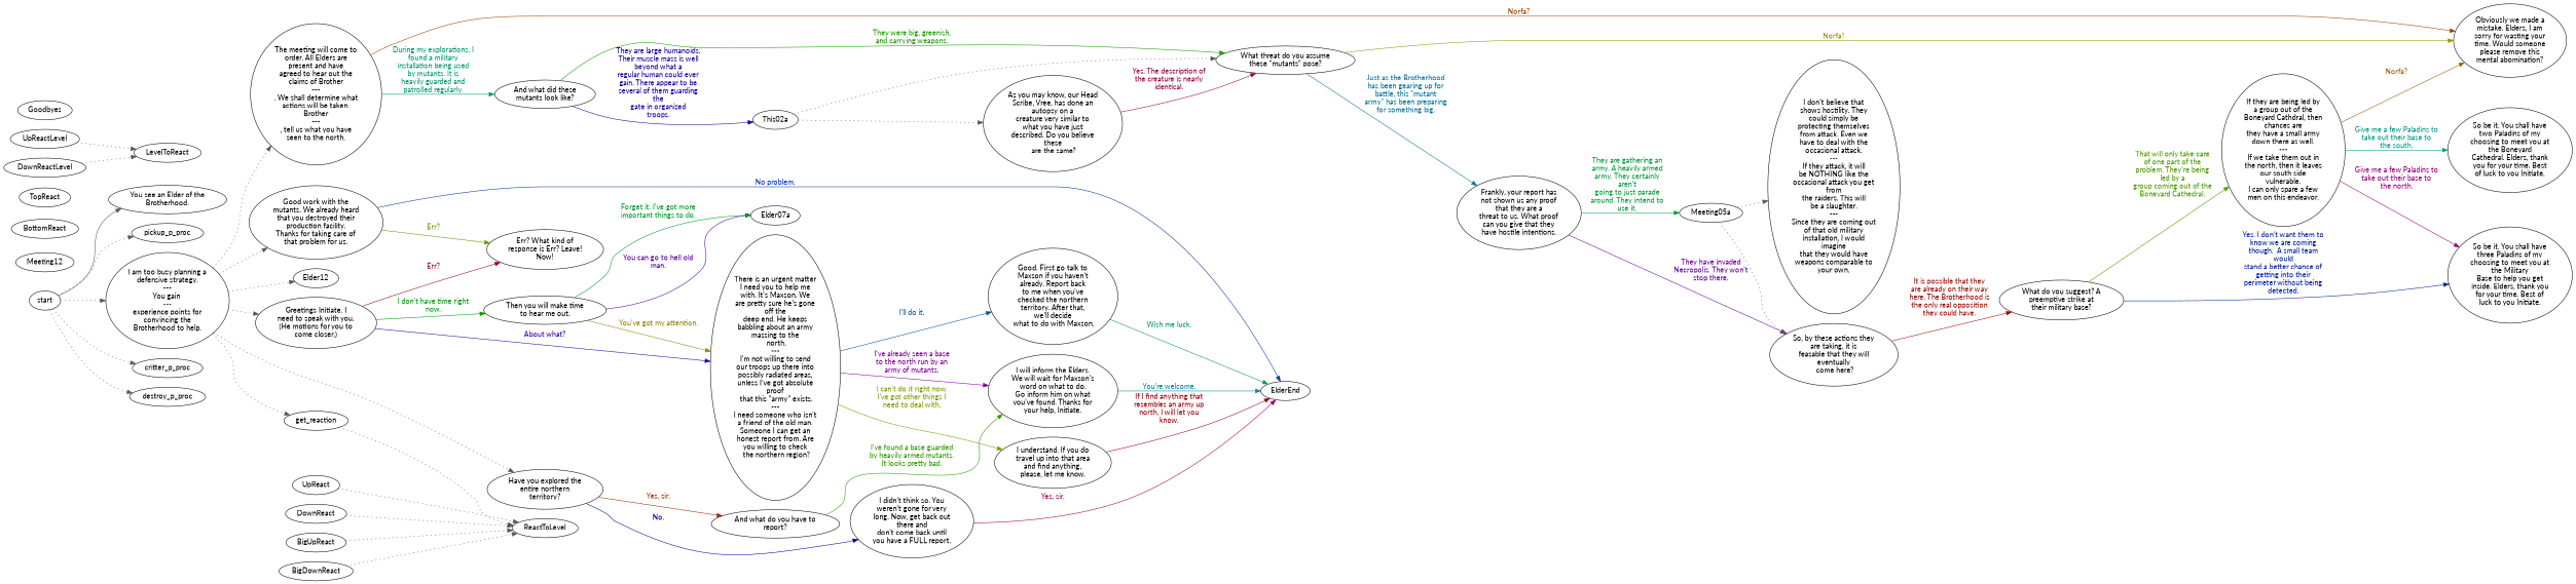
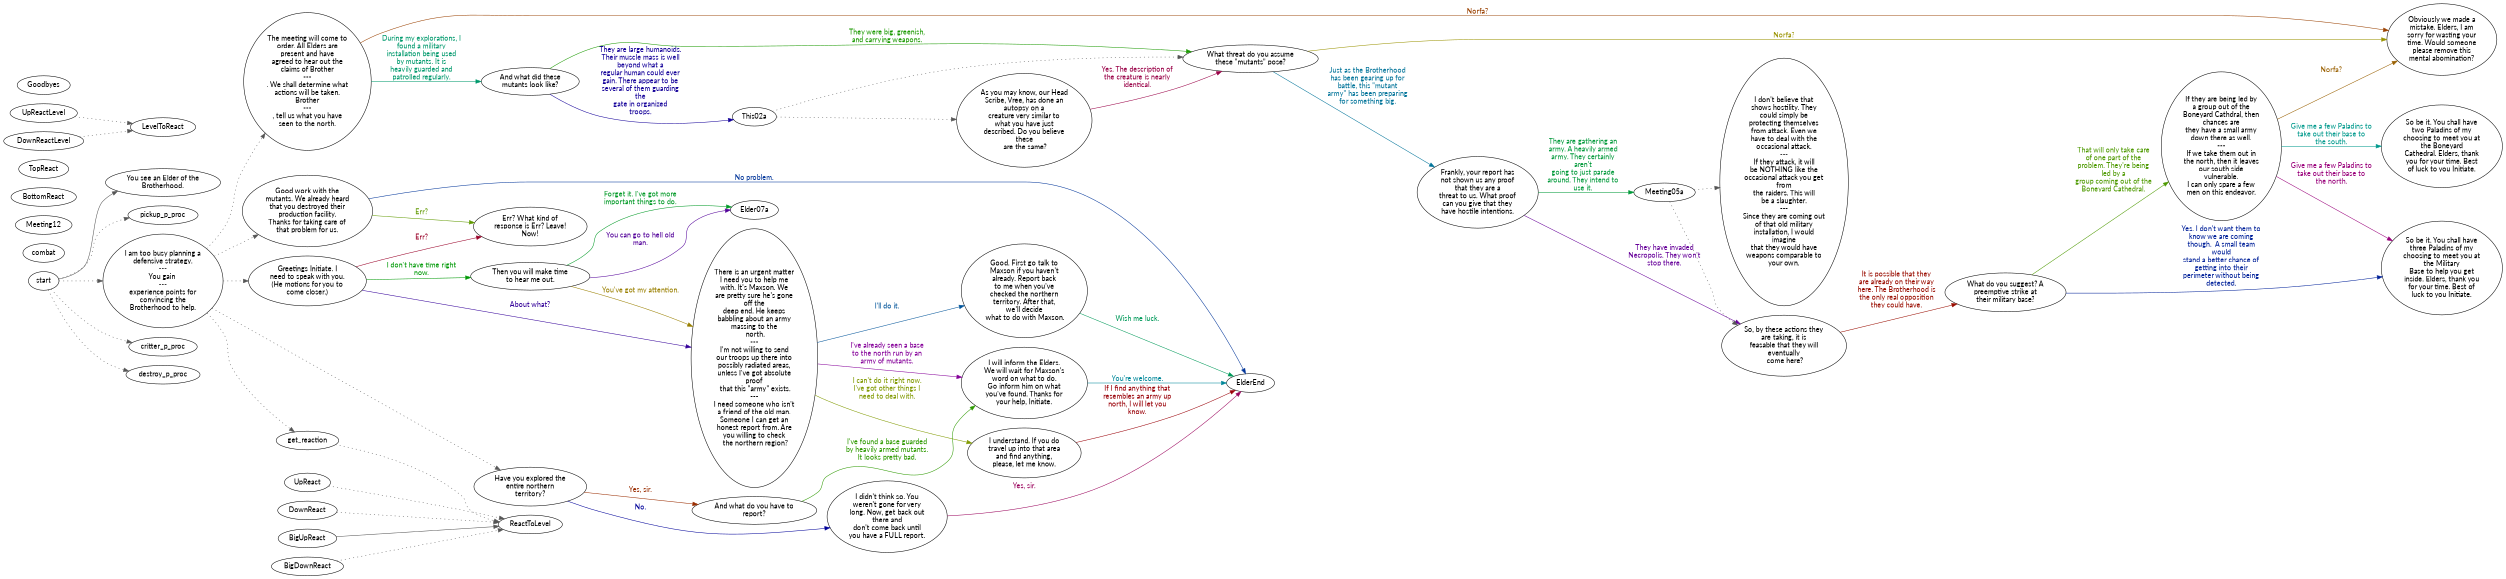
  digraph {
    fontname=Lato
    rankdir=LR
    node [color="#000000" fillcolor="#FFFFFF" fontname=Lato style=filled]
    edge [color="#555555" fontname=Lato]
    n1 [label="You see an Elder of the\nBrotherhood."]
    start
    pickup_p_proc
    n4 [label="I am too busy planning a\ndefensive strategy.\n---\nYou gain \n---\nexperience points for\nconvincing the\nBrotherhood to help."]
    critter_p_proc
    destroy_p_proc
    get_reaction
    n8 [label="Good work with the\nmutants. We already heard\nthat you destroyed their\nproduction facility.\nThanks for taking care of\nthat problem for us."]
-   Elder12
    n10 [label="The meeting will come to\norder. All Elders are\npresent and have\nagreed to hear out the\nclaims of Brother\n---\n. We shall determine what\nactions will be taken.\nBrother\n---\n, tell us what you have\nseen to the north."]
    n11 [label="Greetings Initiate. I\nneed to speak with you.\n(He motions for you to\ncome closer.)"]
    n12 [label="Have you explored the\nentire northern\nterritory?"]
    ReactToLevel
    n14 [label="Err? What kind of\nresponse is Err? Leave!\nNow!"]
    ElderEnd
    n16 [label="And what did these\nmutants look like?"]
    n17 [label="Obviously we made a\nmistake. Elders, I am\nsorry for wasting your\ntime. Would someone\nplease remove this\nmental abomination?"]
    n18 [label="There is an urgent matter\nI need you to help me\nwith. It's Maxson. We\nare pretty sure he's gone\noff the\ndeep end. He keeps\nbabbling about an army\nmassing to the\n north.\n---\nI'm not willing to send\nour troops up there into\npossibly radiated areas,\nunless I've got absolute\nproof\n that this \"army\" exists.\n---\nI need someone who isn't\na friend of the old man.\nSomeone I can get an\nhonest report from. Are\nyou willing to check\n the northern region?"]
    n19 [label="Then you will make time\nto hear me out."]
    n20 [label="And what do you have to\nreport?"]
    n21 [label="I didn't think so. You\nweren't gone for very\nlong. Now, get back out\nthere and\ndon't come back until\nyou have a FULL report."]
+   combat
    n23 [label=This02a]
    n24 [label="What threat do you assume\nthese \"mutants\" pose?"]
    n25 [label="Good. First go talk to\nMaxson if you haven't\nalready. Report back\nto me when you've\nchecked the northern\nterritory. After that,\nwe'll decide\n what to do with Maxson."]
    n26 [label="I understand. If you do\ntravel up into that area\nand find anything,\nplease, let me know."]
    n27 [label="I will inform the Elders.\nWe will wait for Maxson's\nword on what to do.\nGo inform him on what\nyou've found. Thanks for\nyour help, Initiate."]
    Elder07a
    n29 [label="As you may know, our Head\nScribe, Vree, has done an\nautopsy on a\ncreature very similar to\nwhat you have just\ndescribed. Do you believe\nthese\n are the same?"]
    n30 [label="Frankly, your report has\nnot shown us any proof\nthat they are a\nthreat to us. What proof\ncan you give that they\nhave hostile intentions."]
    n31 [label="So, by these actions they\nare taking, it is\nfeasable that they will\neventually\n come here?"]
    Meeting05a
    n33 [label="What do you suggest? A\npreemptive strike at\ntheir military base?"]
    n34 [label="I don't believe that\nshows hostility. They\ncould simply be\nprotecting themselves\nfrom attack. Even we\nhave to deal with the\noccasional attack.\n---\nIf they attack, it will\nbe NOTHING like the\noccasional attack you get\nfrom\nthe raiders. This will\nbe a slaughter.\n---\nSince they are coming out\nof that old military\ninstallation, I would\nimagine\nthat they would have\nweapons comparable to\nyour own."]
    n35 [label="So be it. You shall have\nthree Paladins of my\nchoosing to meet you at\nthe Military\nBase to help you get\ninside. Elders, thank you\nfor your time. Best of\nluck to you Initiate."]
    n36 [label="If they are being led by\na group out of the\nBoneyard Cathdral, then\nchances are\nthey have a small army\ndown there as well.\n---\nIf we take them out in\nthe north, then it leaves\nour south side\nvulnerable.\nI can only spare a few\nmen on this endeavor."]
    n37 [label="So be it. You shall have\ntwo Paladins of my\nchoosing to meet you at\nthe Boneyard\nCathedral. Elders, thank\nyou for your time. Best\nof luck to you Initiate."]
    Meeting12
    UpReact
    DownReact
    BottomReact
    TopReact
    BigUpReact
    BigDownReact
    UpReactLevel
    LevelToReact
    DownReactLevel
    Goodbyes
    start -> n1 [style=solid]
    start -> pickup_p_proc [style=dotted]
    start -> n4 [style=dotted]
    start -> critter_p_proc [style=dotted]
    start -> destroy_p_proc [style=dotted]
    n4 -> get_reaction [style=dotted]
    n4 -> n8 [style=dotted]
-   n4 -> Elder12 [style=dotted]
    n4 -> n10 [style=dotted]
    n4 -> n11 [style=dotted]
    n4 -> n12 [style=dotted]
    get_reaction -> ReactToLevel [style=dotted]
    n8 -> n14 [color="#609900" fontcolor="#609900" label="Err?"]
    n8 -> ElderEnd [color="#003499" fontcolor="#003499" label="No problem."]
    n10 -> n16 [color="#00996C" fontcolor="#00996C" label="During my explorations, I\nfound a military\ninstallation being used\nby mutants. It is\nheavily guarded and\npatrolled regularly."]
    n10 -> n17 [color="#994000" fontcolor="#994000" label="Norfa?"]
    n11 -> n14 [color="#990027" fontcolor="#990027" label="Err?"]
    n11 -> n18 [color="#330099" fontcolor="#330099" label="About what?"]
    n11 -> n19 [color="#009906" fontcolor="#009906" label="I don't have time right\nnow."]
    n12 -> n20 [color="#992C00" fontcolor="#992C00" label="Yes, sir."]
    n12 -> n21 [color="#000199" fontcolor="#000199" label="No."]
    n16 -> n23 [color="#130099" fontcolor="#130099" label="They are large humanoids.\nTheir muscle mass is well\nbeyond what a\nregular human could ever\ngain. There appear to be\nseveral of them guarding\nthe\ngate in organized\ntroops."]
    n16 -> n24 [color="#1A9900" fontcolor="#1A9900" label="They were big, greenish,\nand carrying weapons."]
    n18 -> n25 [color="#005399" fontcolor="#005399" label="I'll do it."]
    n18 -> n26 [color="#809900" fontcolor="#809900" label="I can't do it right now.\nI've got other things I\nneed to deal with."]
    n18 -> n27 [color="#850099" fontcolor="#850099" label="I've already seen a base\nto the north run by an\narmy of mutants."]
    n19 -> n18 [color="#997F00" fontcolor="#997F00" label="You've got my attention."]
    n19 -> Elder07a [color="#520099" fontcolor="#520099" label="You can go to hell old\nman."]
    n19 -> Elder07a [color="#009925" fontcolor="#009925" label="Forget it. I've got more\nimportant things to do."]
    n20 -> n27 [color="#2D9900" fontcolor="#2D9900" label="I've found a base guarded\nby heavily armed mutants.\nIt looks pretty bad."]
    n21 -> ElderEnd [color="#99005A" fontcolor="#99005A" label="Yes, sir."]
    n23 -> n24 [style=dotted]
    n23 -> n29 [style=dotted]
    n24 -> n17 [color="#999200" fontcolor="#999200" label="Norfa?"]
    n24 -> n30 [color="#007399" fontcolor="#007399" label="Just as the Brotherhood\nhas been gearing up for\nbattle, this \"mutant\narmy\" has been preparing\nfor something big."]
    n25 -> ElderEnd [color="#009959" fontcolor="#009959" label="Wish me luck."]
    n26 -> ElderEnd [color="#990007" fontcolor="#990007" label="If I find anything that\nresembles an army up\nnorth, I will let you\nknow."]
    n27 -> ElderEnd [color="#008799" fontcolor="#008799" label="You're welcome."]
    n29 -> n24 [color="#990046" fontcolor="#990046" label="Yes. The description of\nthe creature is nearly\nidentical."]
    n30 -> n31 [color="#660099" fontcolor="#660099" label="They have invaded\nNecropolis. They won't\nstop there."]
    n30 -> Meeting05a [color="#009939" fontcolor="#009939" label="They are gathering an\narmy. A heavily armed\narmy. They certainly\naren't\ngoing to just parade\naround. They intend to\nuse it."]
    n31 -> n33 [color="#990C00" fontcolor="#990C00" label="It is possible that they\nare already on their way\nhere. The Brotherhood is\nthe only real opposition\nthey could have."]
    Meeting05a -> n31 [style=dotted]
    Meeting05a -> n34 [style=dotted]
    n33 -> n35 [color="#002099" fontcolor="#002099" label="Yes. I don't want them to\nknow we are coming\nthough.  A small team\nwould\nstand a better chance of\ngetting into their\nperimeter without being\ndetected."]
    n33 -> n36 [color="#4D9900" fontcolor="#4D9900" label="That will only take care\nof one part of the\nproblem. They're being\nled by a\ngroup coming out of the\nBoneyard Cathedral."]
    n36 -> n17 [color="#995F00" fontcolor="#995F00" label="Norfa?"]
    n36 -> n35 [color="#99007A" fontcolor="#99007A" label="Give me a few Paladins to\ntake out their base to\nthe north."]
    n36 -> n37 [color="#00998C" fontcolor="#00998C" label="Give me a few Paladins to\ntake out their base to\nthe south."]
    UpReact -> ReactToLevel [style=dotted]
    DownReact -> ReactToLevel [style=dotted]
-   BigUpReact -> ReactToLevel [style=dotted]
+   BigUpReact -> ReactToLevel [style=solid]
    BigDownReact -> ReactToLevel [style=dotted]
    UpReactLevel -> LevelToReact [style=dotted]
    DownReactLevel -> LevelToReact [style=dotted]
  }
